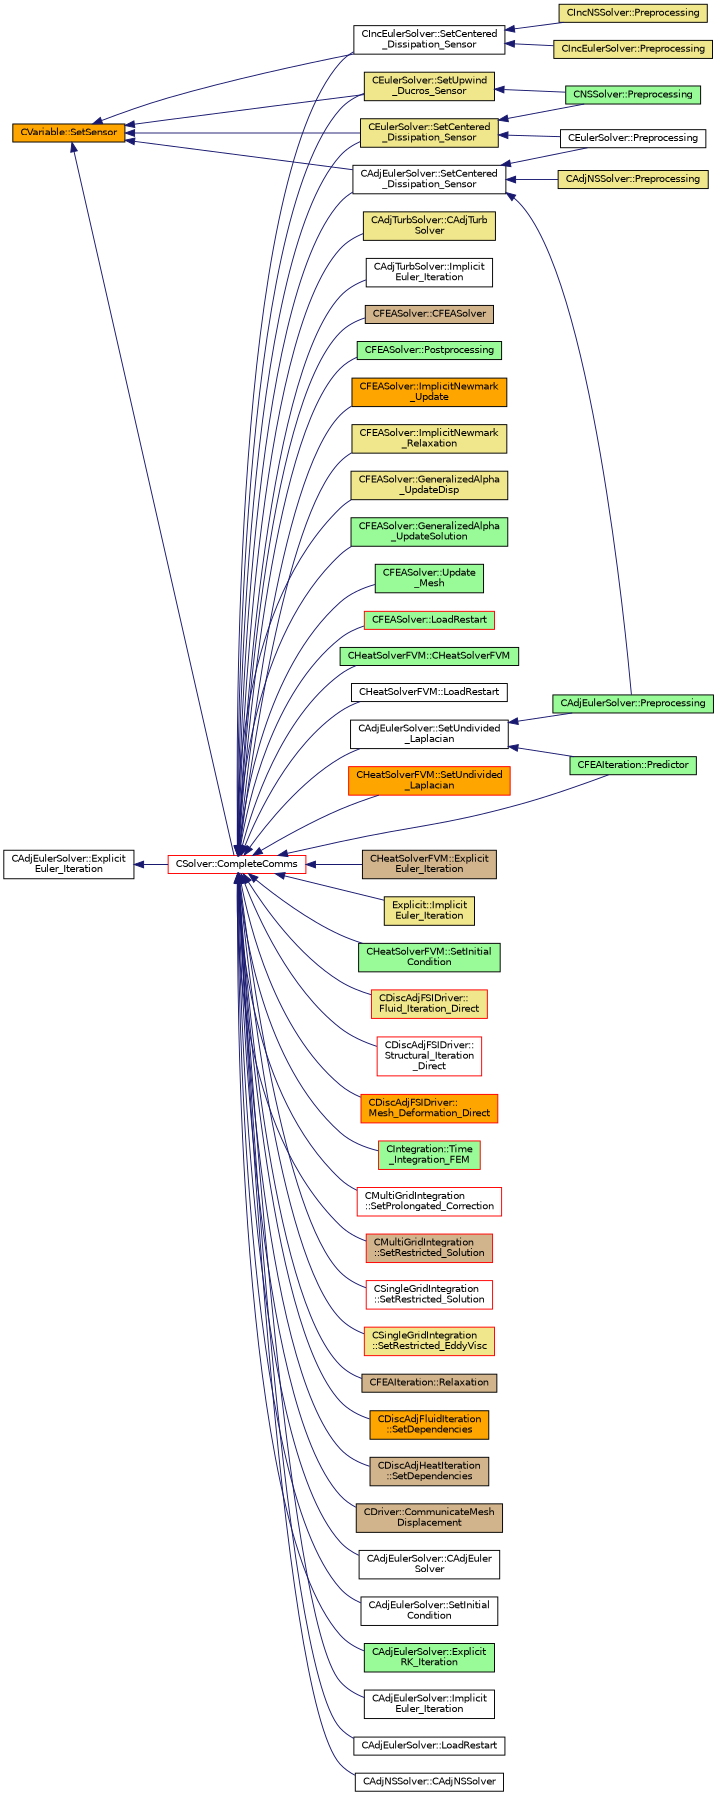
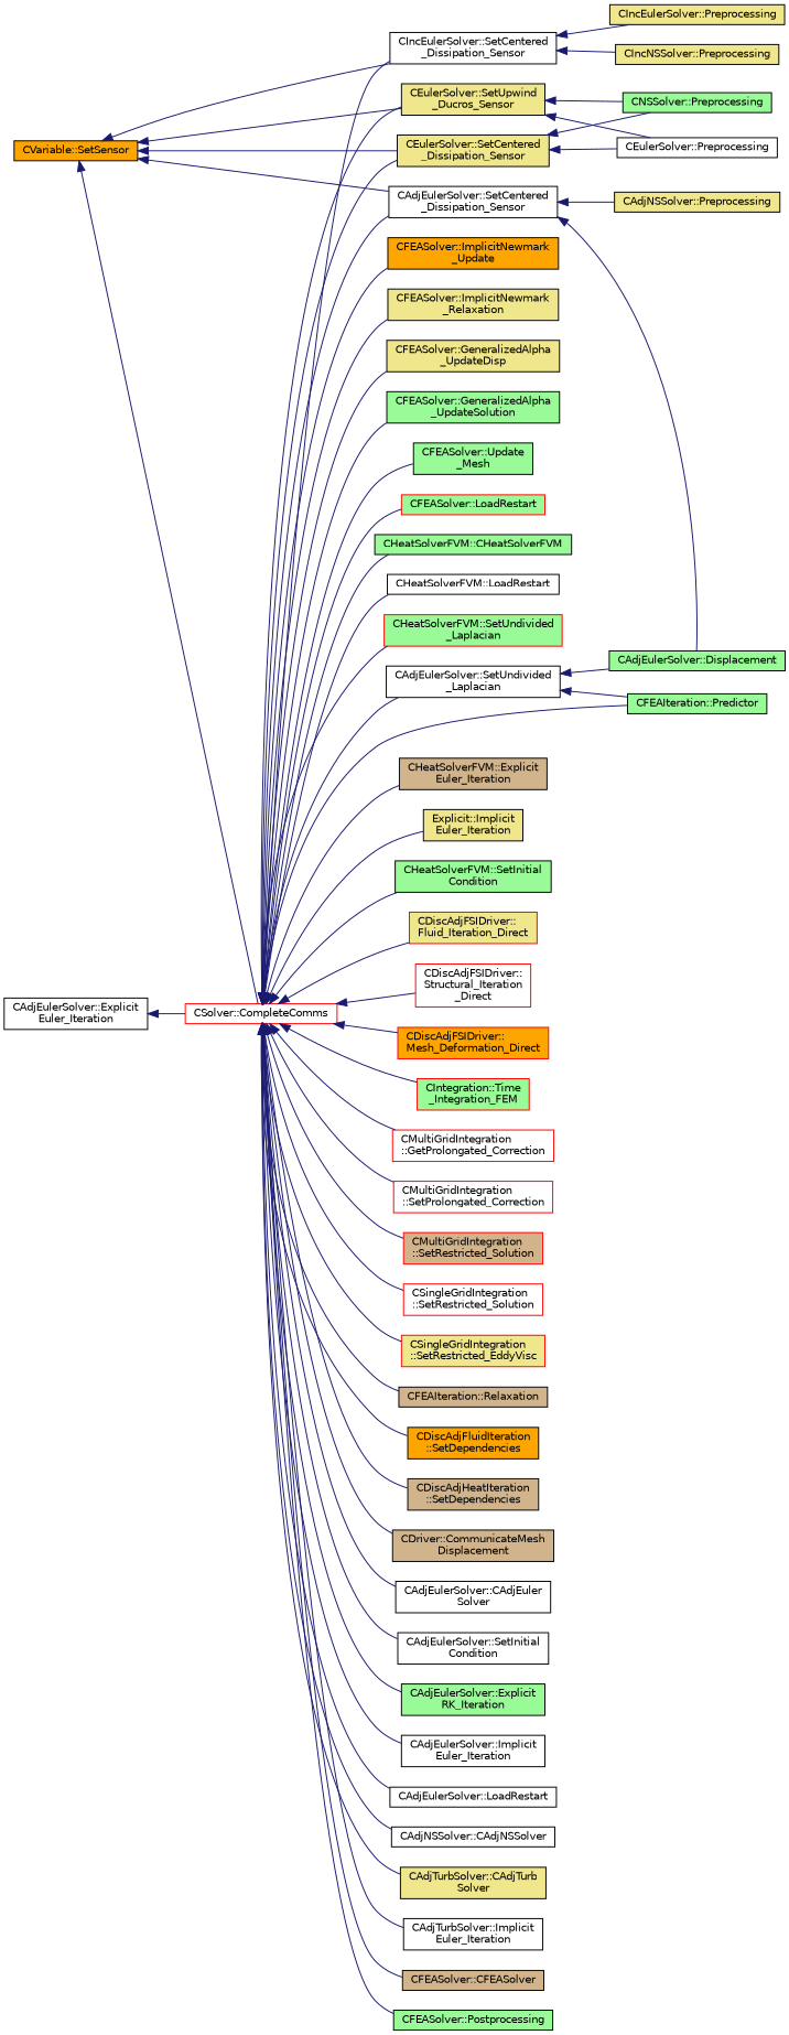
  digraph {
    rankdir=LR
    node [color=black fillcolor=white fontname=Helvetica fontsize=10 shape=record style=filled]
    edge [color=midnightblue dir=back fontname=Helvetica fontsize=10 labelfontname=Helvetica labelfontsize=10 style=solid]
    n1 [fillcolor=orange fontcolor=black height=0.2 label="CVariable::SetSensor" width=0.4]
    n2 [height=0.2 label="CAdjEulerSolver::SetCentered\l_Dissipation_Sensor" width=0.4]
    n3 [fillcolor=khaki height=0.2 label="CEulerSolver::SetCentered\l_Dissipation_Sensor" width=0.4]
    n4 [fillcolor=khaki height=0.2 label="CEulerSolver::SetUpwind\l_Ducros_Sensor" width=0.4]
    n5 [height=0.2 label="CIncEulerSolver::SetCentered\l_Dissipation_Sensor" width=0.4]
    n6 [color=red height=0.2 label="CSolver::CompleteComms" width=0.4]
-   n7 [fillcolor=palegreen height=0.2 label="CAdjEulerSolver::Preprocessing" width=0.4]
+   n7 [fillcolor=palegreen height=0.2 label="CAdjEulerSolver::Displacement" width=0.4]
    n8 [fillcolor=khaki height=0.2 label="CAdjNSSolver::Preprocessing" width=0.4]
    n9 [height=0.2 label="CEulerSolver::Preprocessing" width=0.4]
    n10 [fillcolor=palegreen height=0.2 label="CNSSolver::Preprocessing" width=0.4]
    n11 [fillcolor=khaki height=0.2 label="CIncEulerSolver::Preprocessing" width=0.4]
    n12 [fillcolor=khaki height=0.2 label="CIncNSSolver::Preprocessing" width=0.4]
    n13 [color=red fillcolor=khaki height=0.2 label="CDiscAdjFSIDriver::\lFluid_Iteration_Direct" width=0.4]
    n14 [color=red height=0.2 label="CDiscAdjFSIDriver::\lStructural_Iteration\l_Direct" width=0.4]
    n15 [color=red fillcolor=orange height=0.2 label="CDiscAdjFSIDriver::\lMesh_Deformation_Direct" width=0.4]
    n16 [color=red fillcolor=palegreen height=0.2 label="CIntegration::Time\l_Integration_FEM" width=0.4]
+   n17 [color=red height=0.2 label="CMultiGridIntegration\l::GetProlongated_Correction" width=0.4]
    n18 [color=red height=0.2 label="CMultiGridIntegration\l::SetProlongated_Correction" width=0.4]
    n19 [color=red fillcolor=tan height=0.2 label="CMultiGridIntegration\l::SetRestricted_Solution" width=0.4]
    n20 [color=red height=0.2 label="CSingleGridIntegration\l::SetRestricted_Solution" width=0.4]
    n21 [color=red fillcolor=khaki height=0.2 label="CSingleGridIntegration\l::SetRestricted_EddyVisc" width=0.4]
    n22 [fillcolor=palegreen height=0.2 label="CFEAIteration::Predictor" width=0.4]
    n23 [fillcolor=tan height=0.2 label="CFEAIteration::Relaxation" width=0.4]
    n24 [fillcolor=orange height=0.2 label="CDiscAdjFluidIteration\l::SetDependencies" width=0.4]
    n25 [fillcolor=tan height=0.2 label="CDiscAdjHeatIteration\l::SetDependencies" width=0.4]
    n26 [fillcolor=tan height=0.2 label="CDriver::CommunicateMesh\lDisplacement" width=0.4]
    n27 [height=0.2 label="CAdjEulerSolver::CAdjEuler\lSolver" width=0.4]
    n28 [height=0.2 label="CAdjEulerSolver::SetInitial\lCondition" width=0.4]
    n29 [height=0.2 label="CAdjEulerSolver::SetUndivided\l_Laplacian" width=0.4]
    n30 [fillcolor=palegreen height=0.2 label="CAdjEulerSolver::Explicit\lRK_Iteration" width=0.4]
    n31 [height=0.2 label="CAdjEulerSolver::Implicit\lEuler_Iteration" width=0.4]
    n32 [height=0.2 label="CAdjEulerSolver::LoadRestart" width=0.4]
    n33 [height=0.2 label="CAdjNSSolver::CAdjNSSolver" width=0.4]
    n34 [fillcolor=khaki height=0.2 label="CAdjTurbSolver::CAdjTurb\lSolver" width=0.4]
    n35 [height=0.2 label="CAdjTurbSolver::Implicit\lEuler_Iteration" width=0.4]
    n36 [fillcolor=tan height=0.2 label="CFEASolver::CFEASolver" width=0.4]
    n37 [fillcolor=palegreen height=0.2 label="CFEASolver::Postprocessing" width=0.4]
    n38 [fillcolor=orange height=0.2 label="CFEASolver::ImplicitNewmark\l_Update" width=0.4]
    n39 [fillcolor=khaki height=0.2 label="CFEASolver::ImplicitNewmark\l_Relaxation" width=0.4]
    n40 [fillcolor=khaki height=0.2 label="CFEASolver::GeneralizedAlpha\l_UpdateDisp" width=0.4]
    n41 [fillcolor=palegreen height=0.2 label="CFEASolver::GeneralizedAlpha\l_UpdateSolution" width=0.4]
    n42 [fillcolor=palegreen height=0.2 label="CFEASolver::Update\l_Mesh" width=0.4]
    n43 [color=red fillcolor=palegreen height=0.2 label="CFEASolver::LoadRestart" width=0.4]
    n44 [fillcolor=palegreen height=0.2 label="CHeatSolverFVM::CHeatSolverFVM" width=0.4]
    n45 [height=0.2 label="CHeatSolverFVM::LoadRestart" width=0.4]
-   n46 [color=red fillcolor=orange height=0.2 label="CHeatSolverFVM::SetUndivided\l_Laplacian" width=0.4]
+   n46 [color=red fillcolor=palegreen height=0.2 label="CHeatSolverFVM::SetUndivided\l_Laplacian" width=0.4]
    n47 [fillcolor=tan height=0.2 label="CHeatSolverFVM::Explicit\lEuler_Iteration" width=0.4]
    n48 [fillcolor=khaki height=0.2 label="Explicit::Implicit\lEuler_Iteration" width=0.4]
    n49 [fillcolor=palegreen height=0.2 label="CHeatSolverFVM::SetInitial\lCondition" width=0.4]
    n50 [height=0.2 label="CAdjEulerSolver::Explicit\lEuler_Iteration" width=0.4]
    n1 -> n2
    n1 -> n3
    n1 -> n4
    n1 -> n5
    n1 -> n6
    n2 -> n7
    n2 -> n8
    n3 -> n9
    n3 -> n10
-   n2 -> n9
+   n4 -> n9
    n4 -> n10
    n5 -> n11
    n5 -> n12
    n6 -> n2
    n6 -> n3
    n6 -> n4
    n6 -> n5
    n6 -> n13
    n6 -> n14
    n6 -> n15
    n6 -> n16
+   n6 -> n17
    n6 -> n18
    n6 -> n19
    n6 -> n20
    n6 -> n21
    n6 -> n22
    n6 -> n23
    n6 -> n24
    n6 -> n25
    n6 -> n26
    n6 -> n27
    n6 -> n28
    n6 -> n29
    n6 -> n30
    n6 -> n31
    n6 -> n32
    n6 -> n33
    n6 -> n34
    n6 -> n35
    n6 -> n36
    n6 -> n37
    n6 -> n38
    n6 -> n39
    n6 -> n40
    n6 -> n41
    n6 -> n42
    n6 -> n43
    n6 -> n44
    n6 -> n45
    n6 -> n46
    n6 -> n47
    n6 -> n48
    n6 -> n49
    n29 -> n7
    n29 -> n22
    n50 -> n6
  }
